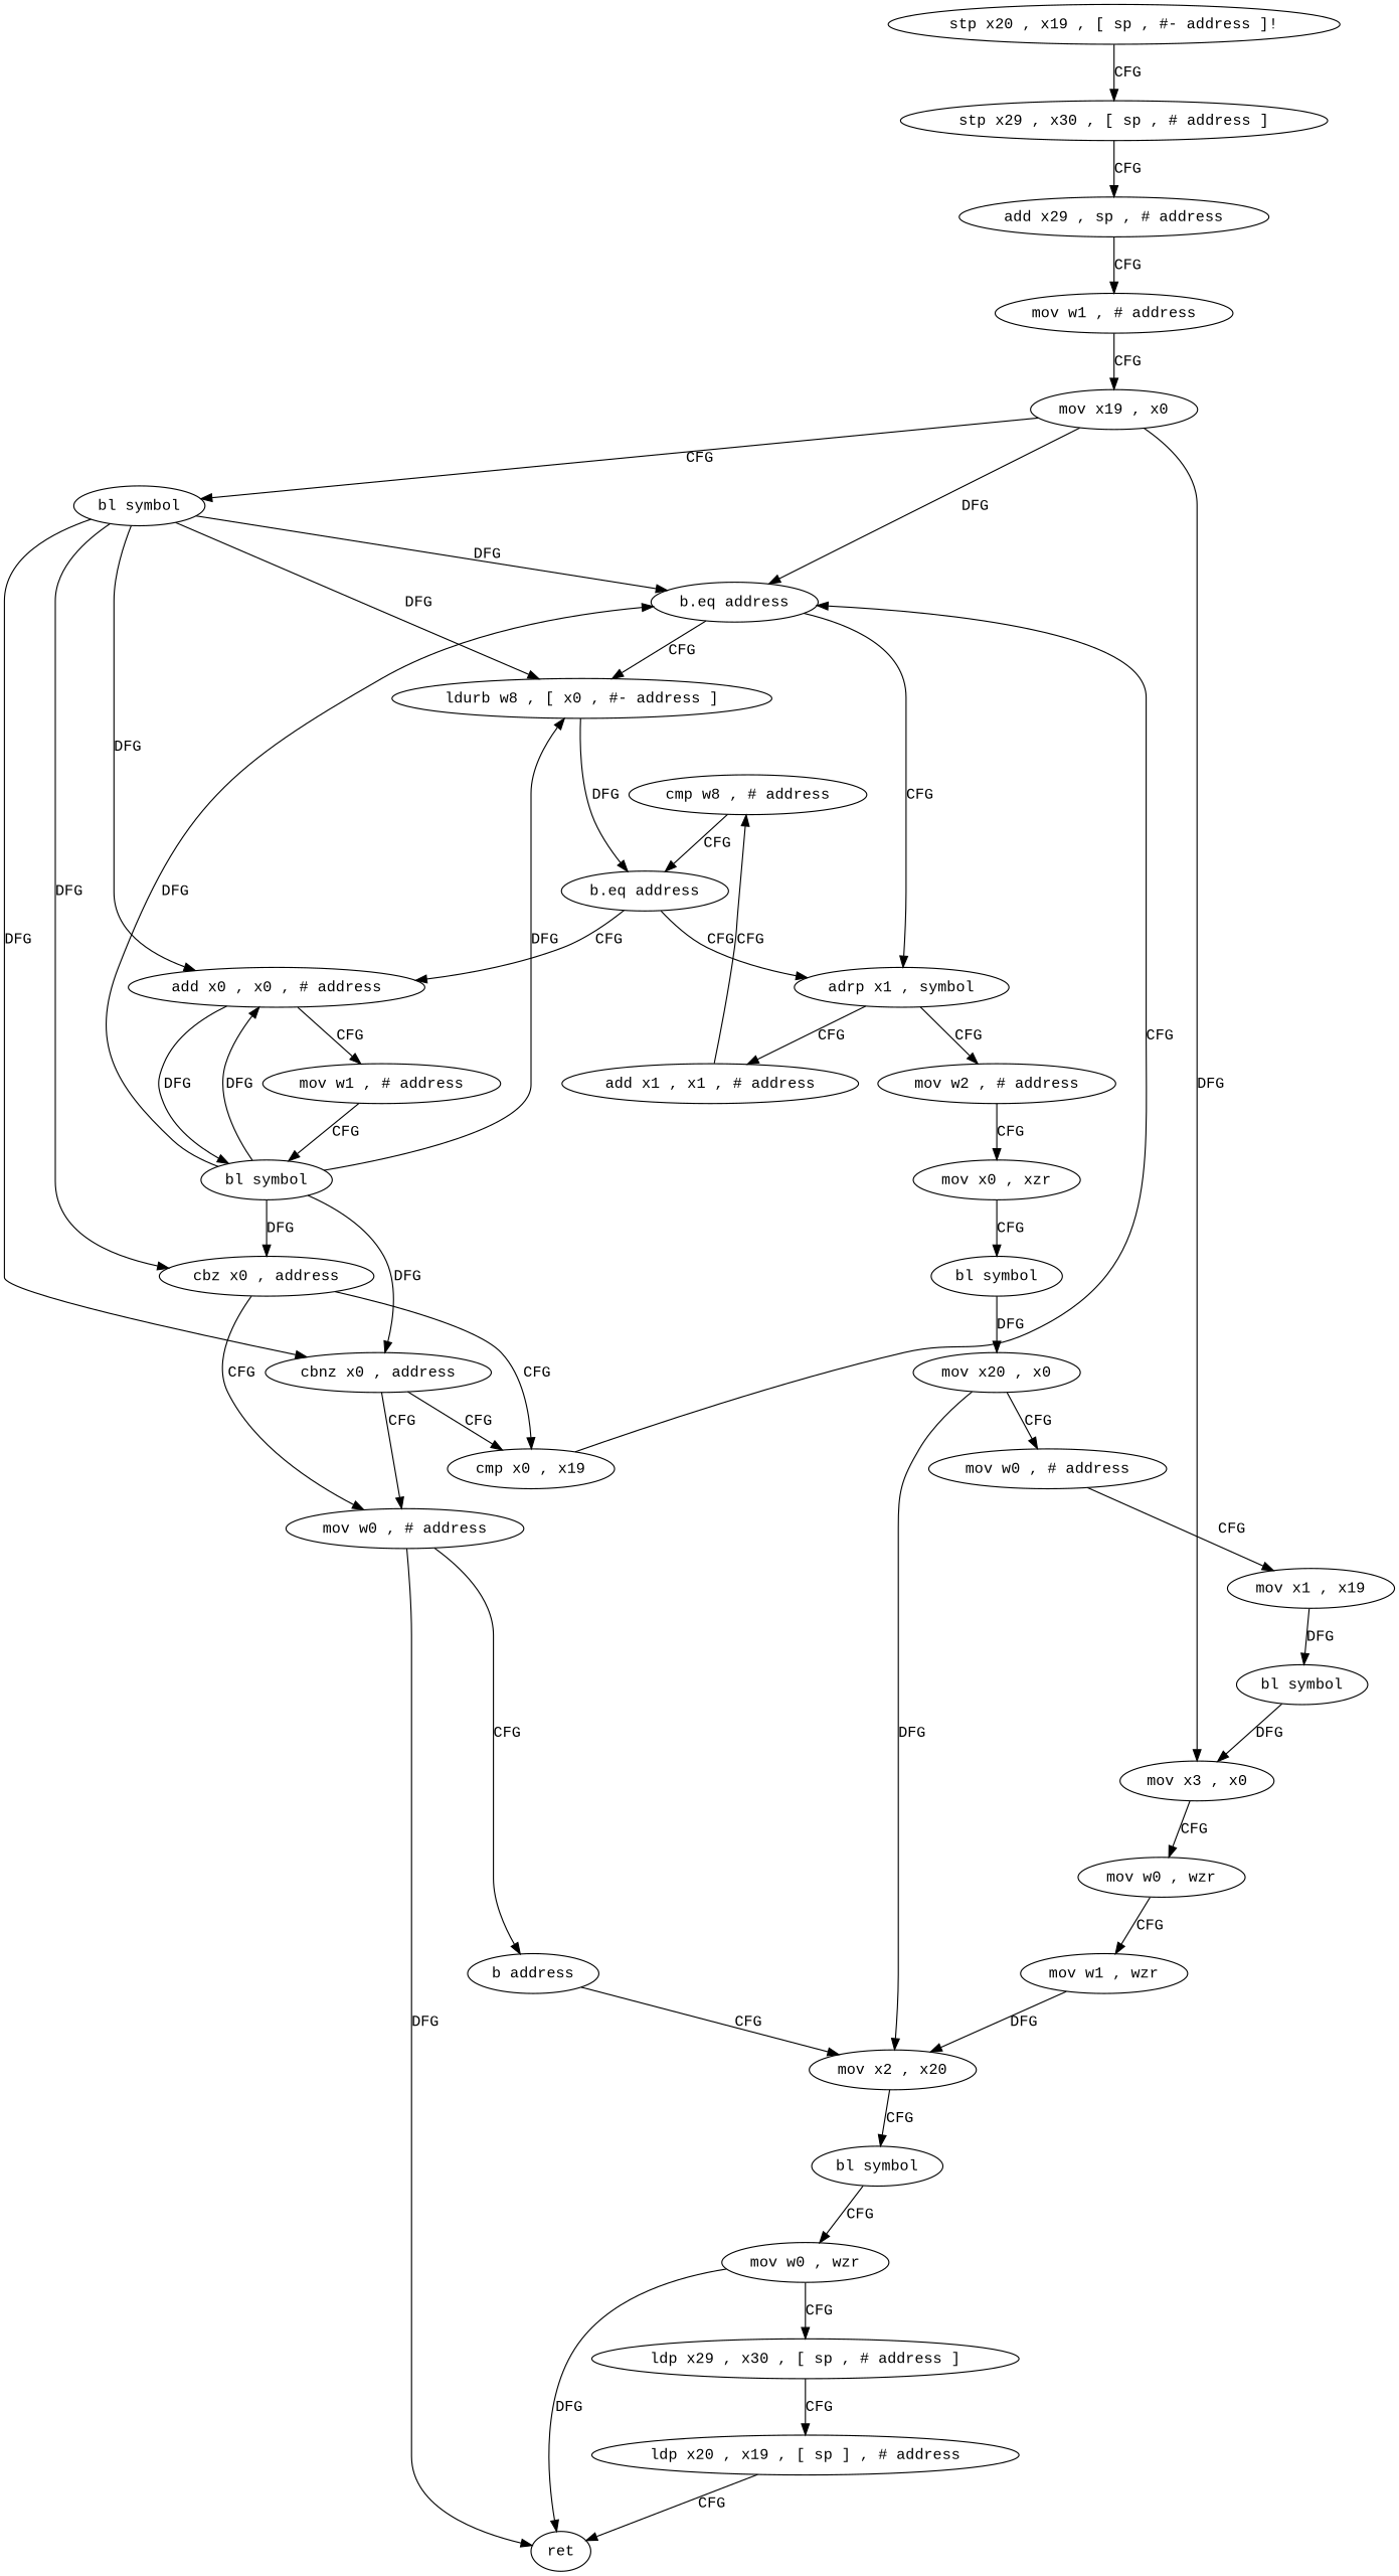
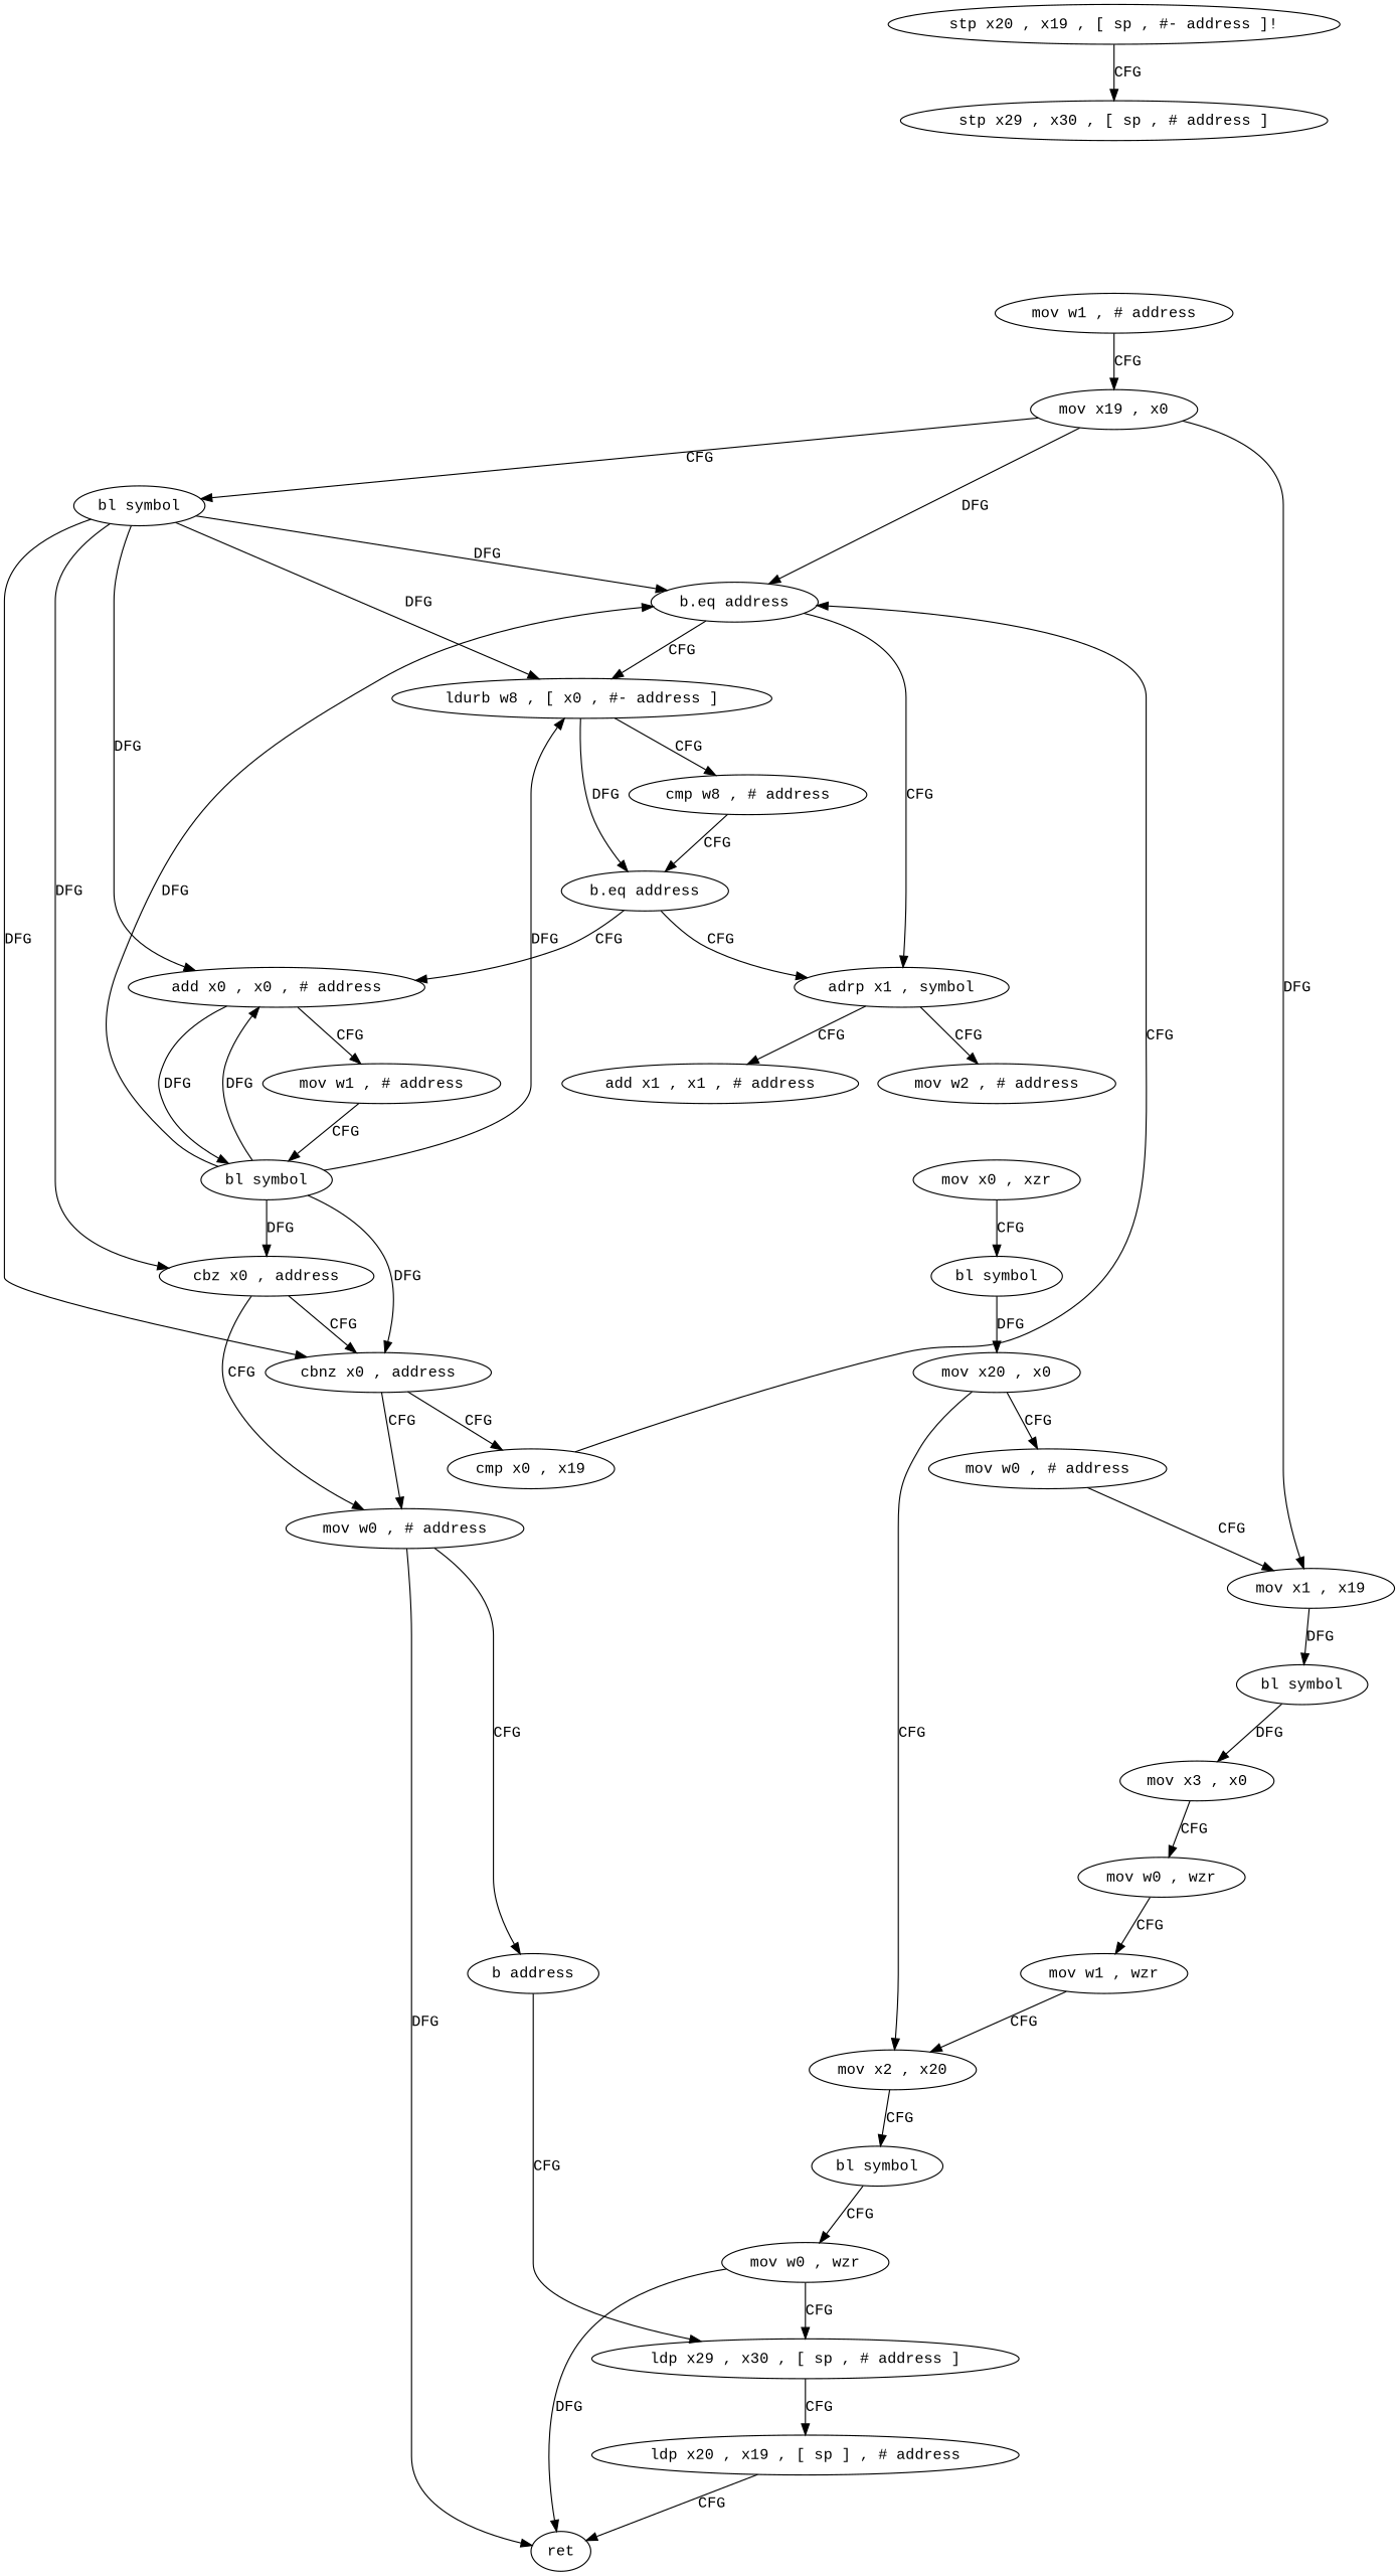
  digraph {
    fontname="Liberation Mono"
    node [fontname="Liberation Mono"]
    edge [fontname="Liberation Mono"]
    n1 [label="stp x20 , x19 , [ sp , #- address ]!"]
    n2 [label="stp x29 , x30 , [ sp , # address ]"]
-   n3 [label="add x29 , sp , # address"]
    n4 [label="mov w1 , # address"]
    n5 [label="mov x19 , x0"]
    n6 [label="bl symbol"]
    n7 [label="b.eq address"]
    n8 [label="mov x1 , x19"]
    n9 [label="cbz x0 , address"]
    n10 [label="ldurb w8 , [ x0 , #- address ]"]
    n11 [label="add x0 , x0 , # address"]
    n12 [label="cbnz x0 , address"]
    n13 [label="adrp x1 , symbol"]
    n14 [label="bl symbol"]
    n15 [label="mov w0 , # address"]
    n16 [label="cmp x0 , x19"]
    n17 [label="cmp w8 , # address"]
    n18 [label="b.eq address"]
    n19 [label="mov w1 , # address"]
    n20 [label="bl symbol"]
    n21 [label="b address"]
    n22 [label=ret]
    n23 [label="ldp x29 , x30 , [ sp , # address ]"]
    n24 [label="ldp x20 , x19 , [ sp ] , # address"]
    n25 [label="add x1 , x1 , # address"]
    n26 [label="mov w2 , # address"]
    n27 [label="mov x0 , xzr"]
    n28 [label="bl symbol"]
    n29 [label="mov x20 , x0"]
    n30 [label="mov w0 , # address"]
    n31 [label="mov x2 , x20"]
    n32 [label="bl symbol"]
    n33 [label="mov x3 , x0"]
    n34 [label="mov w0 , wzr"]
    n35 [label="mov w1 , wzr"]
    n36 [label="mov w0 , wzr"]
    n1 -> n2 [label=CFG]
-   n2 -> n3 [label=CFG]
-   n3 -> n4 [label=CFG]
    n4 -> n5 [label=CFG]
    n5 -> n6 [label=CFG]
    n5 -> n7 [label=DFG]
-   n5 -> n33 [label=DFG]
+   n5 -> n8 [label=DFG]
    n6 -> n7 [label=DFG]
    n6 -> n9 [label=DFG]
    n6 -> n10 [label=DFG]
    n6 -> n11 [label=DFG]
    n6 -> n12 [label=DFG]
    n7 -> n10 [label=CFG]
    n7 -> n13 [label=CFG]
    n8 -> n14 [label=DFG]
    n9 -> n15 [label=CFG]
-   n9 -> n16 [label=CFG]
-   n25 -> n17 [label=CFG]
+   n9 -> n12 [label=CFG]
+   n10 -> n17 [label=CFG]
    n10 -> n18 [label=DFG]
    n11 -> n19 [label=CFG]
    n11 -> n20 [label=DFG]
    n12 -> n15 [label=CFG]
    n12 -> n16 [label=CFG]
    n13 -> n25 [label=CFG]
    n13 -> n26 [label=CFG]
    n14 -> n33 [label=DFG]
    n15 -> n21 [label=CFG]
    n15 -> n22 [label=DFG]
    n16 -> n7 [label=CFG]
    n17 -> n18 [label=CFG]
    n18 -> n11 [label=CFG]
    n18 -> n13 [label=CFG]
    n19 -> n20 [label=CFG]
    n20 -> n7 [label=DFG]
    n20 -> n9 [label=DFG]
    n20 -> n10 [label=DFG]
    n20 -> n11 [label=DFG]
    n20 -> n12 [label=DFG]
-   n21 -> n31 [label=CFG]
+   n21 -> n23 [label=CFG]
    n23 -> n24 [label=CFG]
    n24 -> n22 [label=CFG]
-   n26 -> n27 [label=CFG]
    n27 -> n28 [label=CFG]
    n28 -> n29 [label=DFG]
    n29 -> n30 [label=CFG]
-   n29 -> n31 [label=DFG]
+   n29 -> n31 [label=CFG]
    n30 -> n8 [label=CFG]
    n31 -> n32 [label=CFG]
    n32 -> n36 [label=CFG]
    n33 -> n34 [label=CFG]
    n34 -> n35 [label=CFG]
-   n35 -> n31 [label=DFG]
+   n35 -> n31 [label=CFG]
    n36 -> n22 [label=DFG]
    n36 -> n23 [label=CFG]
  }
